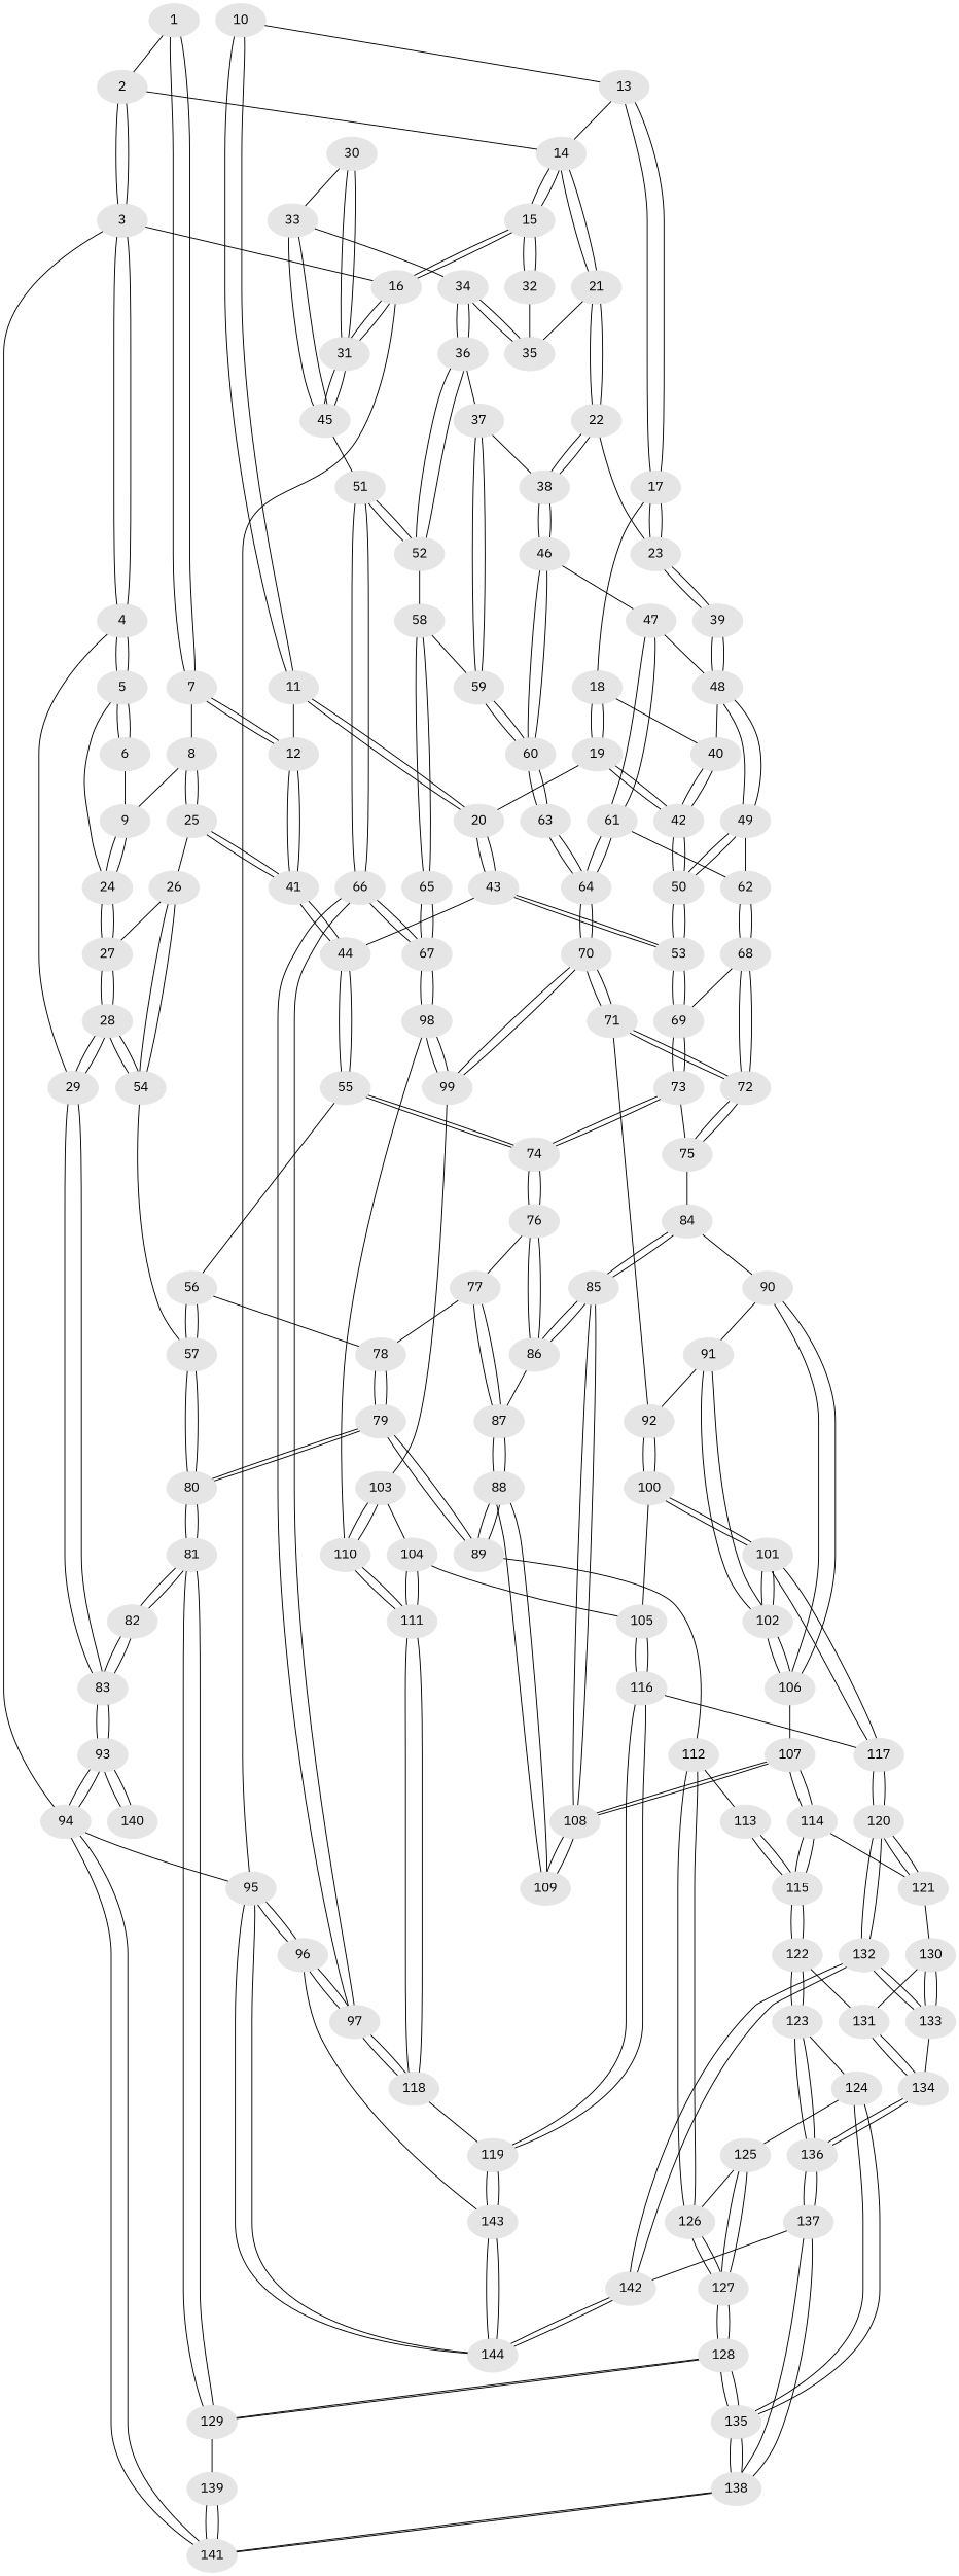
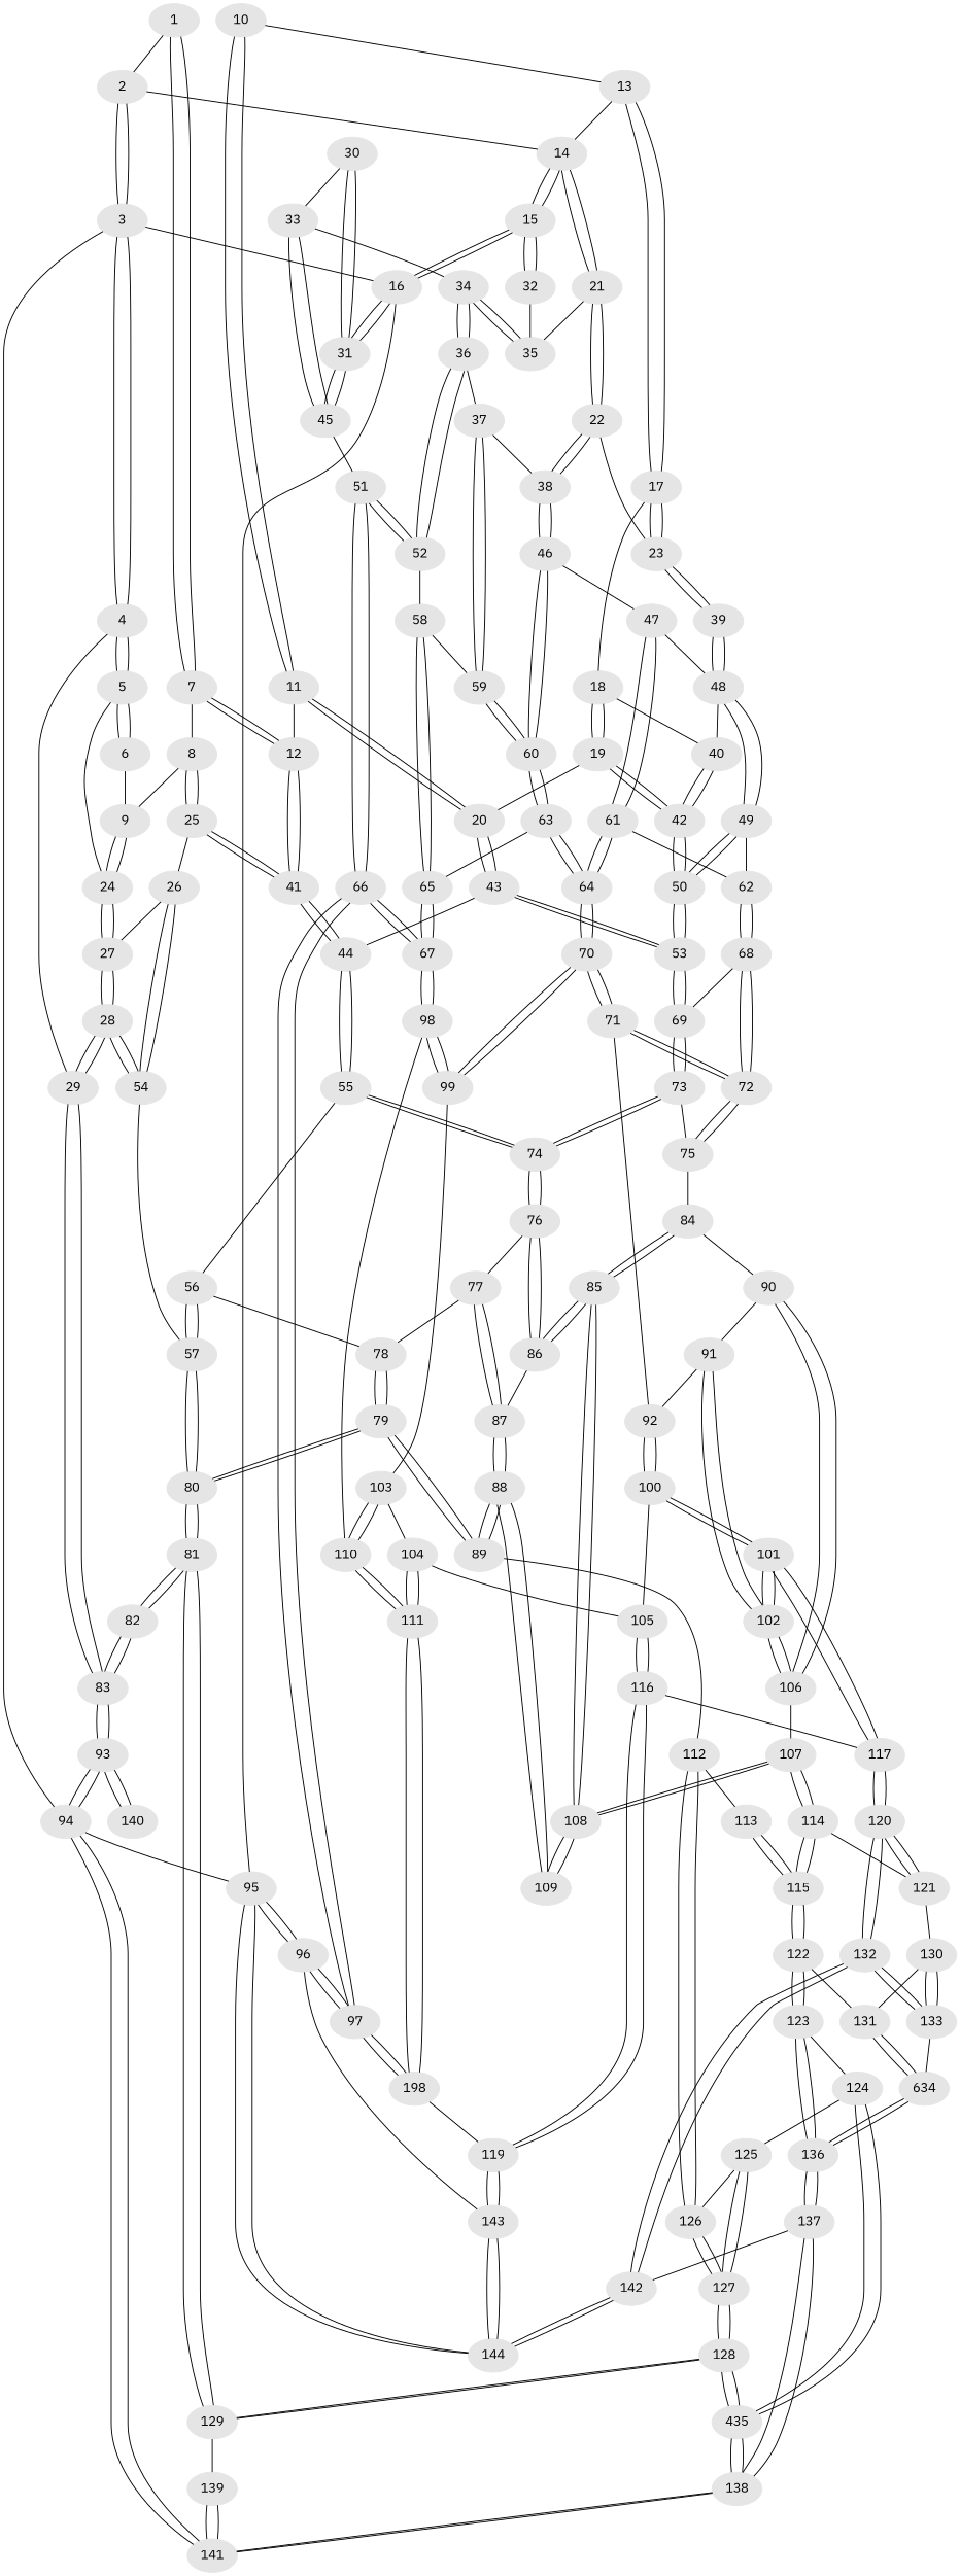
  graph {
    fontname="IBM Plex Sans"
    node [color=gray90 fontname="IBM Plex Sans" style=filled]
    edge [fontname="IBM Plex Sans"]
    1
    2
    7
    3
    14
    8
    12
    4
    16
    94
    10
    11
    13
    5
    29
    31
    95
    141
    6
    24
    83
    9
    27
    25
    41
    26
    20
    17
    43
    44
    15
    21
    18
    23
    32
    22
    35
    45
    96
    144
    19
    40
    39
    42
    50
    53
    38
    46
    48
    28
    54
    57
    93
    30
    33
    34
    51
    36
    37
    52
    59
    58
    60
    47
    49
    55
    69
    56
    74
    66
    61
    63
    62
    64
    68
    67
    97
    65
    73
    80
    78
    76
    79
    81
    70
    72
    71
    99
    98
-   118
+   118 [label=198]
    110
    75
    92
    103
    100
    84
    77
    86
    85
    90
    87
    88
    89
    112
    82
    129
    139
    140
    108
    91
    106
    109
    113
    126
    102
    107
    101
    105
    143
    119
    111
    104
    117
    116
    120
    114
    115
    121
    127
    122
    130
    123
    131
    132
    133
    142
    124
    136
-   134
+   134 [label=634]
    125
-   135
+   135 [label=435]
    137
    138
    128
    1 -- 2
    1 -- 7
    1 -- 7
    2 -- 3
    2 -- 3
    2 -- 14
    7 -- 8
    7 -- 12
    7 -- 12
    3 -- 4
    3 -- 4
    3 -- 16
    3 -- 94
    14 -- 15
    14 -- 15
    14 -- 21
    14 -- 21
    8 -- 9
    8 -- 25
    8 -- 25
    12 -- 41
    12 -- 41
    4 -- 5
    4 -- 5
    4 -- 29
    16 -- 31
    16 -- 31
    16 -- 95
    94 -- 95
    94 -- 141
    94 -- 141
    10 -- 11
    10 -- 11
    10 -- 13
    11 -- 12
    11 -- 20
    11 -- 20
    13 -- 14
    13 -- 17
    13 -- 17
    5 -- 6
    5 -- 6
    5 -- 24
    29 -- 83
    29 -- 83
    31 -- 45
    31 -- 45
    95 -- 96
    95 -- 96
    95 -- 144
    95 -- 144
    6 -- 9
    24 -- 27
    24 -- 27
    83 -- 93
    83 -- 93
    9 -- 24
    9 -- 24
    27 -- 28
    27 -- 28
    25 -- 41
    25 -- 41
    25 -- 26
    41 -- 44
    41 -- 44
    26 -- 27
    26 -- 54
    26 -- 54
    20 -- 43
    20 -- 43
    17 -- 18
    17 -- 23
    17 -- 23
    43 -- 44
    43 -- 53
    43 -- 53
    44 -- 55
    44 -- 55
    15 -- 16
    15 -- 16
    15 -- 32
    15 -- 32
    21 -- 22
    21 -- 22
    21 -- 35
    18 -- 19
    18 -- 19
    18 -- 40
    23 -- 39
    23 -- 39
    32 -- 35
    22 -- 23
    22 -- 38
    22 -- 38
    45 -- 51
    96 -- 97
    96 -- 97
    96 -- 143
    19 -- 20
    19 -- 42
    19 -- 42
    40 -- 42
    40 -- 42
    39 -- 48
    39 -- 48
    42 -- 50
    42 -- 50
    50 -- 53
    50 -- 53
    53 -- 69
    53 -- 69
    38 -- 46
    38 -- 46
    46 -- 60
    46 -- 60
    46 -- 47
    48 -- 40
    48 -- 49
    48 -- 49
    28 -- 29
    28 -- 29
    28 -- 54
    28 -- 54
    54 -- 57
    57 -- 80
    57 -- 80
    93 -- 94
    93 -- 94
    93 -- 140
    93 -- 140
    30 -- 31
    30 -- 31
    30 -- 33
    33 -- 45
    33 -- 45
    33 -- 34
    34 -- 35
    34 -- 35
    34 -- 36
    34 -- 36
    51 -- 52
    51 -- 52
    51 -- 66
    51 -- 66
    36 -- 37
    36 -- 52
    36 -- 52
    37 -- 38
    37 -- 59
    37 -- 59
    52 -- 58
    59 -- 60
    59 -- 60
    58 -- 59
    58 -- 65
    58 -- 65
    60 -- 63
    60 -- 63
    47 -- 48
    47 -- 61
    47 -- 61
    49 -- 50
    49 -- 50
    49 -- 62
    55 -- 56
    55 -- 74
    55 -- 74
    69 -- 73
    69 -- 73
    56 -- 57
    56 -- 57
    56 -- 78
    74 -- 76
    74 -- 76
    66 -- 67
    66 -- 67
    66 -- 97
    66 -- 97
    61 -- 62
    61 -- 64
    61 -- 64
    63 -- 64
    63 -- 64
+   63 -- 65
    62 -- 68
    62 -- 68
    64 -- 70
    64 -- 70
    68 -- 69
    68 -- 72
    68 -- 72
    67 -- 98
    67 -- 98
    97 -- 118
    97 -- 118
    65 -- 67
    65 -- 67
    73 -- 74
    73 -- 74
    73 -- 75
    80 -- 81
    80 -- 81
    78 -- 79
    78 -- 79
    76 -- 77
    76 -- 86
    76 -- 86
    79 -- 80
    79 -- 80
    79 -- 89
    79 -- 89
    81 -- 82
    81 -- 82
    81 -- 129
    81 -- 129
    70 -- 71
    70 -- 71
    70 -- 99
    70 -- 99
    72 -- 75
    72 -- 75
    71 -- 72
    71 -- 72
    71 -- 92
    99 -- 103
    98 -- 99
    98 -- 99
    98 -- 110
    118 -- 119
    110 -- 111
    110 -- 111
    75 -- 84
    92 -- 100
    92 -- 100
    103 -- 110
    103 -- 110
    103 -- 104
    100 -- 101
    100 -- 101
    100 -- 105
    84 -- 85
    84 -- 85
    84 -- 90
    77 -- 78
    77 -- 87
    77 -- 87
    86 -- 87
    85 -- 86
    85 -- 86
    85 -- 108
    85 -- 108
    90 -- 91
    90 -- 106
    90 -- 106
    87 -- 88
    87 -- 88
    88 -- 89
    88 -- 89
    88 -- 109
    88 -- 109
    89 -- 112
    112 -- 113
    112 -- 126
    112 -- 126
    82 -- 83
    82 -- 83
    129 -- 139
    139 -- 141
    139 -- 141
    108 -- 109
    108 -- 109
    91 -- 92
    91 -- 102
    91 -- 102
    106 -- 107
    113 -- 115
    113 -- 115
    126 -- 127
    126 -- 127
    102 -- 106
    102 -- 106
    107 -- 108
    107 -- 108
    107 -- 114
    107 -- 114
    101 -- 102
    101 -- 102
    101 -- 117
    101 -- 117
    105 -- 116
    105 -- 116
    143 -- 144
    143 -- 144
    119 -- 143
    119 -- 143
    111 -- 118
    111 -- 118
    104 -- 105
    104 -- 111
    104 -- 111
    117 -- 120
    117 -- 120
    116 -- 119
    116 -- 119
    116 -- 117
    120 -- 121
    120 -- 121
    120 -- 132
    120 -- 132
    114 -- 115
    114 -- 115
    114 -- 121
    115 -- 122
    115 -- 122
    121 -- 130
    127 -- 128
    127 -- 128
    122 -- 123
    122 -- 123
    122 -- 131
    130 -- 131
    130 -- 133
    130 -- 133
    123 -- 124
    123 -- 136
    123 -- 136
    131 -- 134
    131 -- 134
    132 -- 133
    132 -- 133
    132 -- 142
    132 -- 142
    133 -- 134
    142 -- 144
    142 -- 144
    124 -- 125
    124 -- 135
    124 -- 135
    136 -- 137
    136 -- 137
    134 -- 136
    134 -- 136
    125 -- 126
    125 -- 127
    125 -- 127
    135 -- 138
    135 -- 138
    137 -- 142
    137 -- 138
    137 -- 138
    138 -- 141
    138 -- 141
    128 -- 129
    128 -- 129
    128 -- 135
    128 -- 135
  }
